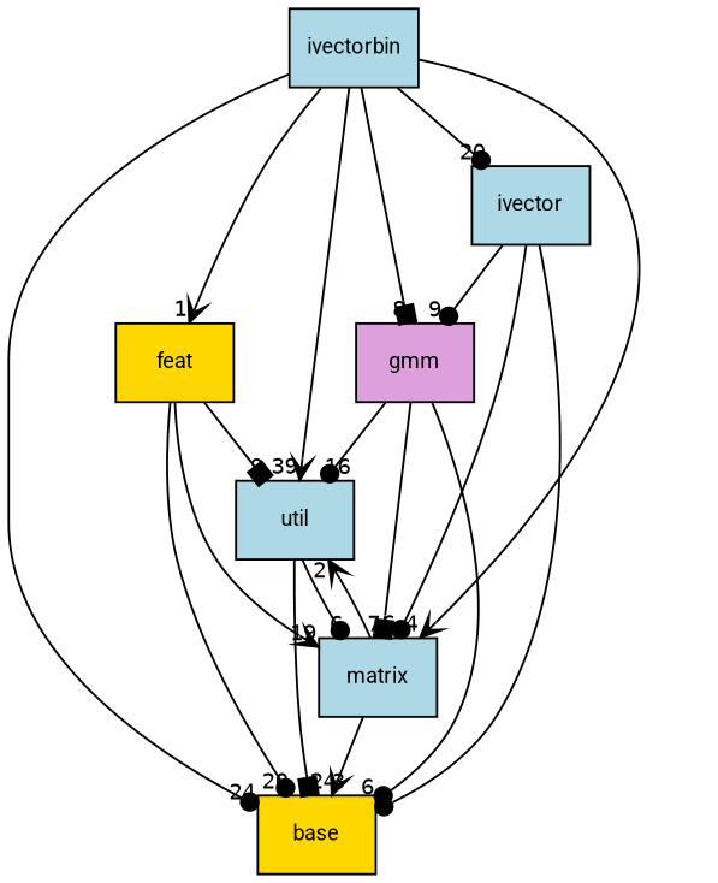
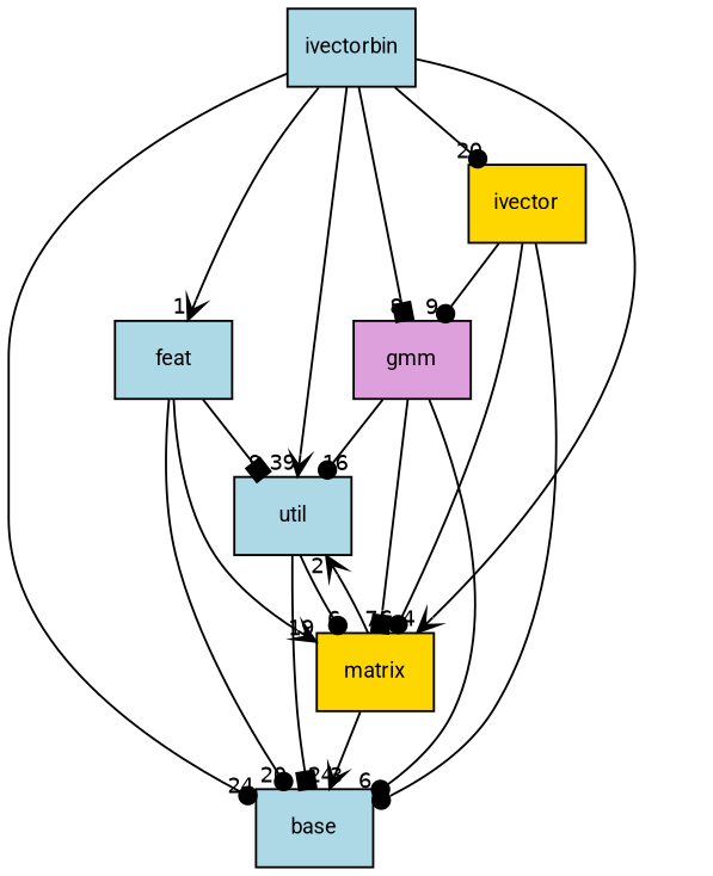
  digraph {
    compound=true
    fontname=Roboto
    node [fillcolor=lightblue fontname=Roboto fontsize=10 shape=box style=filled]
    edge [arrowhead=dot fontname=Roboto headlabel=6 labeldistance=1.5 labelfontname=Helvetica labelfontsize=10]
    n1 [label=ivectorbin pencolor=black]
-   n2 [fillcolor=gold label=feat]
+   n2 [label=feat]
    n3 [label=util]
-   n4 [label=ivector]
-   n5 [label=matrix]
-   n6 [fillcolor=gold label=base]
+   n4 [fillcolor=gold label=ivector]
+   n5 [fillcolor=gold label=matrix]
+   n6 [label=base]
    n7 [fillcolor=plum label=gmm]
    n1 -> n2 [arrowhead=vee headlabel=1]
    n1 -> n3 [arrowhead=vee headlabel=39]
    n1 -> n4 [headlabel=20]
    n1 -> n5 [arrowhead=vee headlabel=4]
    n1 -> n6 [headlabel=24]
    n1 -> n7 [arrowhead=box headlabel=8]
    n2 -> n3 [arrowhead=box headlabel=9]
    n2 -> n5 [arrowhead=vee headlabel=19]
    n2 -> n6 [headlabel=20]
    n3 -> n5
    n3 -> n6 [arrowhead=box headlabel=24]
    n4 -> n5
    n4 -> n6 [headlabel=5]
    n4 -> n7 [headlabel=9]
    n5 -> n3 [arrowhead=vee headlabel=2]
    n5 -> n6 [arrowhead=vee headlabel=3]
    n7 -> n3 [headlabel=16]
    n7 -> n5 [arrowhead=box headlabel=7]
    n7 -> n6
  }
